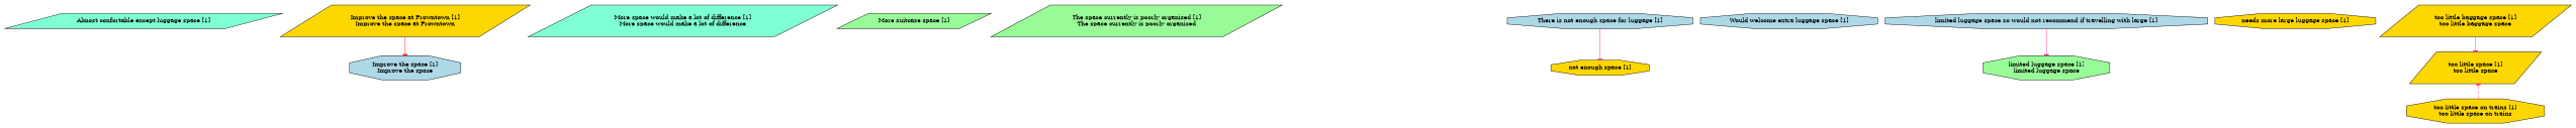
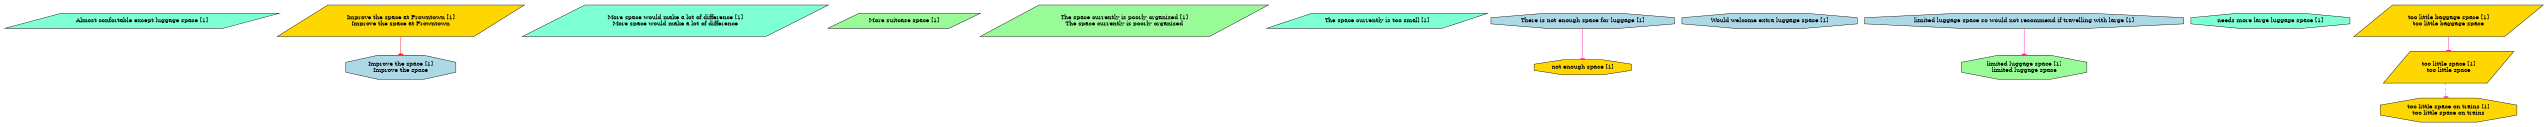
  digraph {
    node [fillcolor=gold shape=parallelogram style=filled]
    edge [arrowhead=tee color=deeppink style=solid]
    "Almost confortable except luggage space [1]" [fillcolor=aquamarine]
    "Improve the space at Frowntown [1]\nImprove the space at Frowntown"
    "Improve the space [1]\nImprove the space" [fillcolor=lightblue shape=octagon]
    "More space would make a lot of difference [1]\nMore space would make a lot of difference" [fillcolor=aquamarine]
    "More suitcase space [1]" [fillcolor=palegreen]
    "The space currently is poorly organised [1]\nThe space currently is poorly organised" [fillcolor=palegreen]
+   "The space currently is too small [1]" [fillcolor=aquamarine]
    "There is not enough space for luggage [1]" [fillcolor=lightblue shape=octagon]
    "not enough space [1]" [shape=octagon]
    "Would welcome extra luggage space [1]" [fillcolor=lightblue shape=octagon]
    "limited luggage space so would not recommend if travelling with large [1]" [fillcolor=lightblue shape=octagon]
    "limited luggage space [1]\nlimited luggage space" [fillcolor=palegreen shape=octagon]
-   "needs more large luggage space [1]" [shape=octagon]
+   "needs more large luggage space [1]" [fillcolor=aquamarine shape=octagon]
    "too little baggage space [1]\ntoo little baggage space"
    "too little space [1]\ntoo little space"
    "too little space on trains [1]\ntoo little space on trains" [shape=octagon]
    "Improve the space at Frowntown [1]\nImprove the space at Frowntown" -> "Improve the space [1]\nImprove the space" [color=red]
    "There is not enough space for luggage [1]" -> "not enough space [1]"
    "limited luggage space so would not recommend if travelling with large [1]" -> "limited luggage space [1]\nlimited luggage space"
    "too little baggage space [1]\ntoo little baggage space" -> "too little space [1]\ntoo little space"
-   "too little space on trains [1]\ntoo little space on trains" -> "too little space [1]\ntoo little space" [style=dashed]
+   "too little space [1]\ntoo little space" -> "too little space on trains [1]\ntoo little space on trains" [style=dashed]
  }
